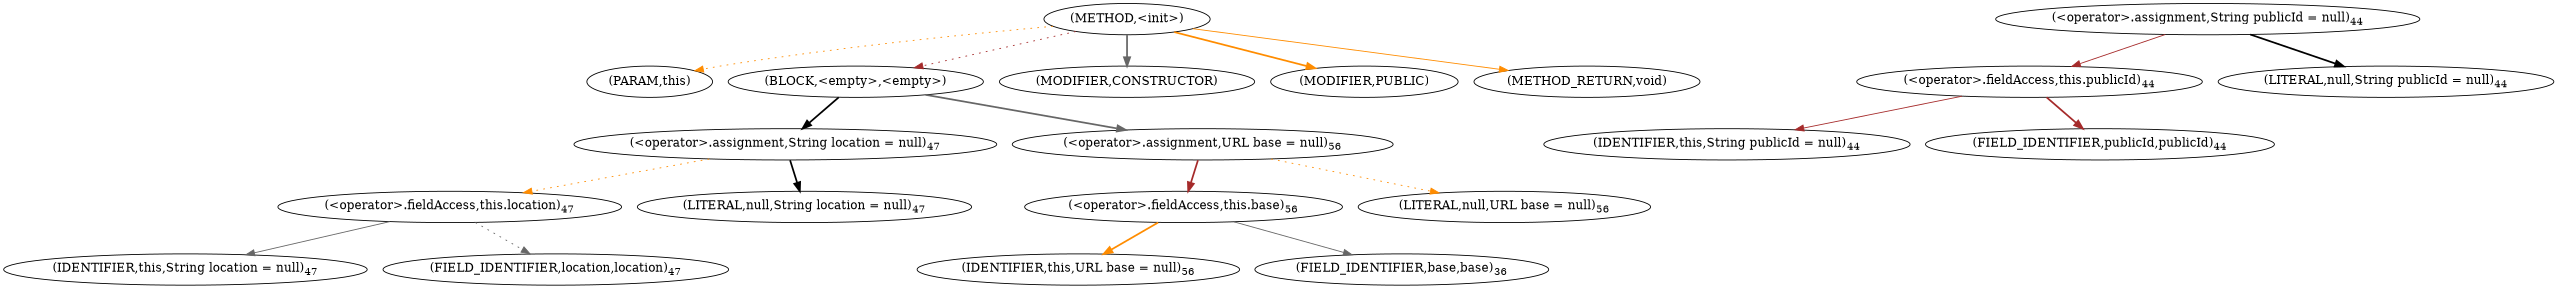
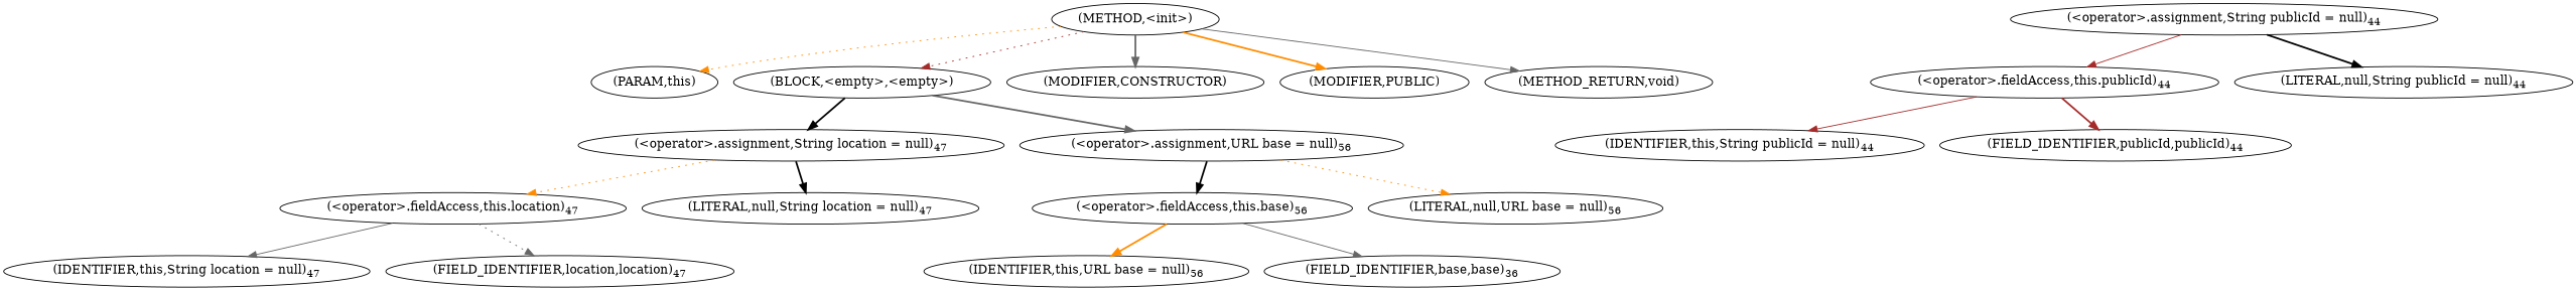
  digraph {
    edge [color=darkorange style=bold]
    n1 [label=<(METHOD,&lt;init&gt;)>]
    n2 [label=<(PARAM,this)>]
    n3 [label=<(BLOCK,&lt;empty&gt;,&lt;empty&gt;)>]
    n4 [label=<(MODIFIER,CONSTRUCTOR)>]
    n5 [label=<(MODIFIER,PUBLIC)>]
    n6 [label=<(METHOD_RETURN,void)>]
    n7 [label=<(&lt;operator&gt;.assignment,String location = null)<SUB>47</SUB>>]
    n8 [label=<(&lt;operator&gt;.assignment,URL base = null)<SUB>56</SUB>>]
    n9 [label=<(&lt;operator&gt;.assignment,String publicId = null)<SUB>44</SUB>>]
    n10 [label=<(&lt;operator&gt;.fieldAccess,this.publicId)<SUB>44</SUB>>]
    n11 [label=<(LITERAL,null,String publicId = null)<SUB>44</SUB>>]
    n12 [label=<(&lt;operator&gt;.fieldAccess,this.location)<SUB>47</SUB>>]
    n13 [label=<(LITERAL,null,String location = null)<SUB>47</SUB>>]
    n14 [label=<(&lt;operator&gt;.fieldAccess,this.base)<SUB>56</SUB>>]
    n15 [label=<(LITERAL,null,URL base = null)<SUB>56</SUB>>]
    n16 [label=<(IDENTIFIER,this,String publicId = null)<SUB>44</SUB>>]
    n17 [label=<(FIELD_IDENTIFIER,publicId,publicId)<SUB>44</SUB>>]
    n18 [label=<(IDENTIFIER,this,String location = null)<SUB>47</SUB>>]
    n19 [label=<(FIELD_IDENTIFIER,location,location)<SUB>47</SUB>>]
    n20 [label=<(IDENTIFIER,this,URL base = null)<SUB>56</SUB>>]
    n21 [label=<(FIELD_IDENTIFIER,base,base)<SUB>36</SUB>>]
    n1 -> n2 [style=dotted]
    n1 -> n3 [color=brown style=dotted]
    n1 -> n4 [color=gray40]
    n1 -> n5
-   n1 -> n6 [style=solid]
+   n1 -> n6 [color=gray40 style=solid]
    n3 -> n7 [color=black]
    n3 -> n8 [color=gray40]
    n7 -> n12 [style=dotted]
    n7 -> n13 [color=black]
-   n8 -> n14 [color=brown]
+   n8 -> n14 [color=black]
    n8 -> n15 [style=dotted]
    n9 -> n10 [color=brown style=solid]
    n9 -> n11 [color=black]
    n10 -> n16 [color=brown style=solid]
    n10 -> n17 [color=brown]
    n12 -> n18 [color=gray40 style=solid]
    n12 -> n19 [color=gray40 style=dotted]
    n14 -> n20
    n14 -> n21 [color=gray40 style=solid]
  }
